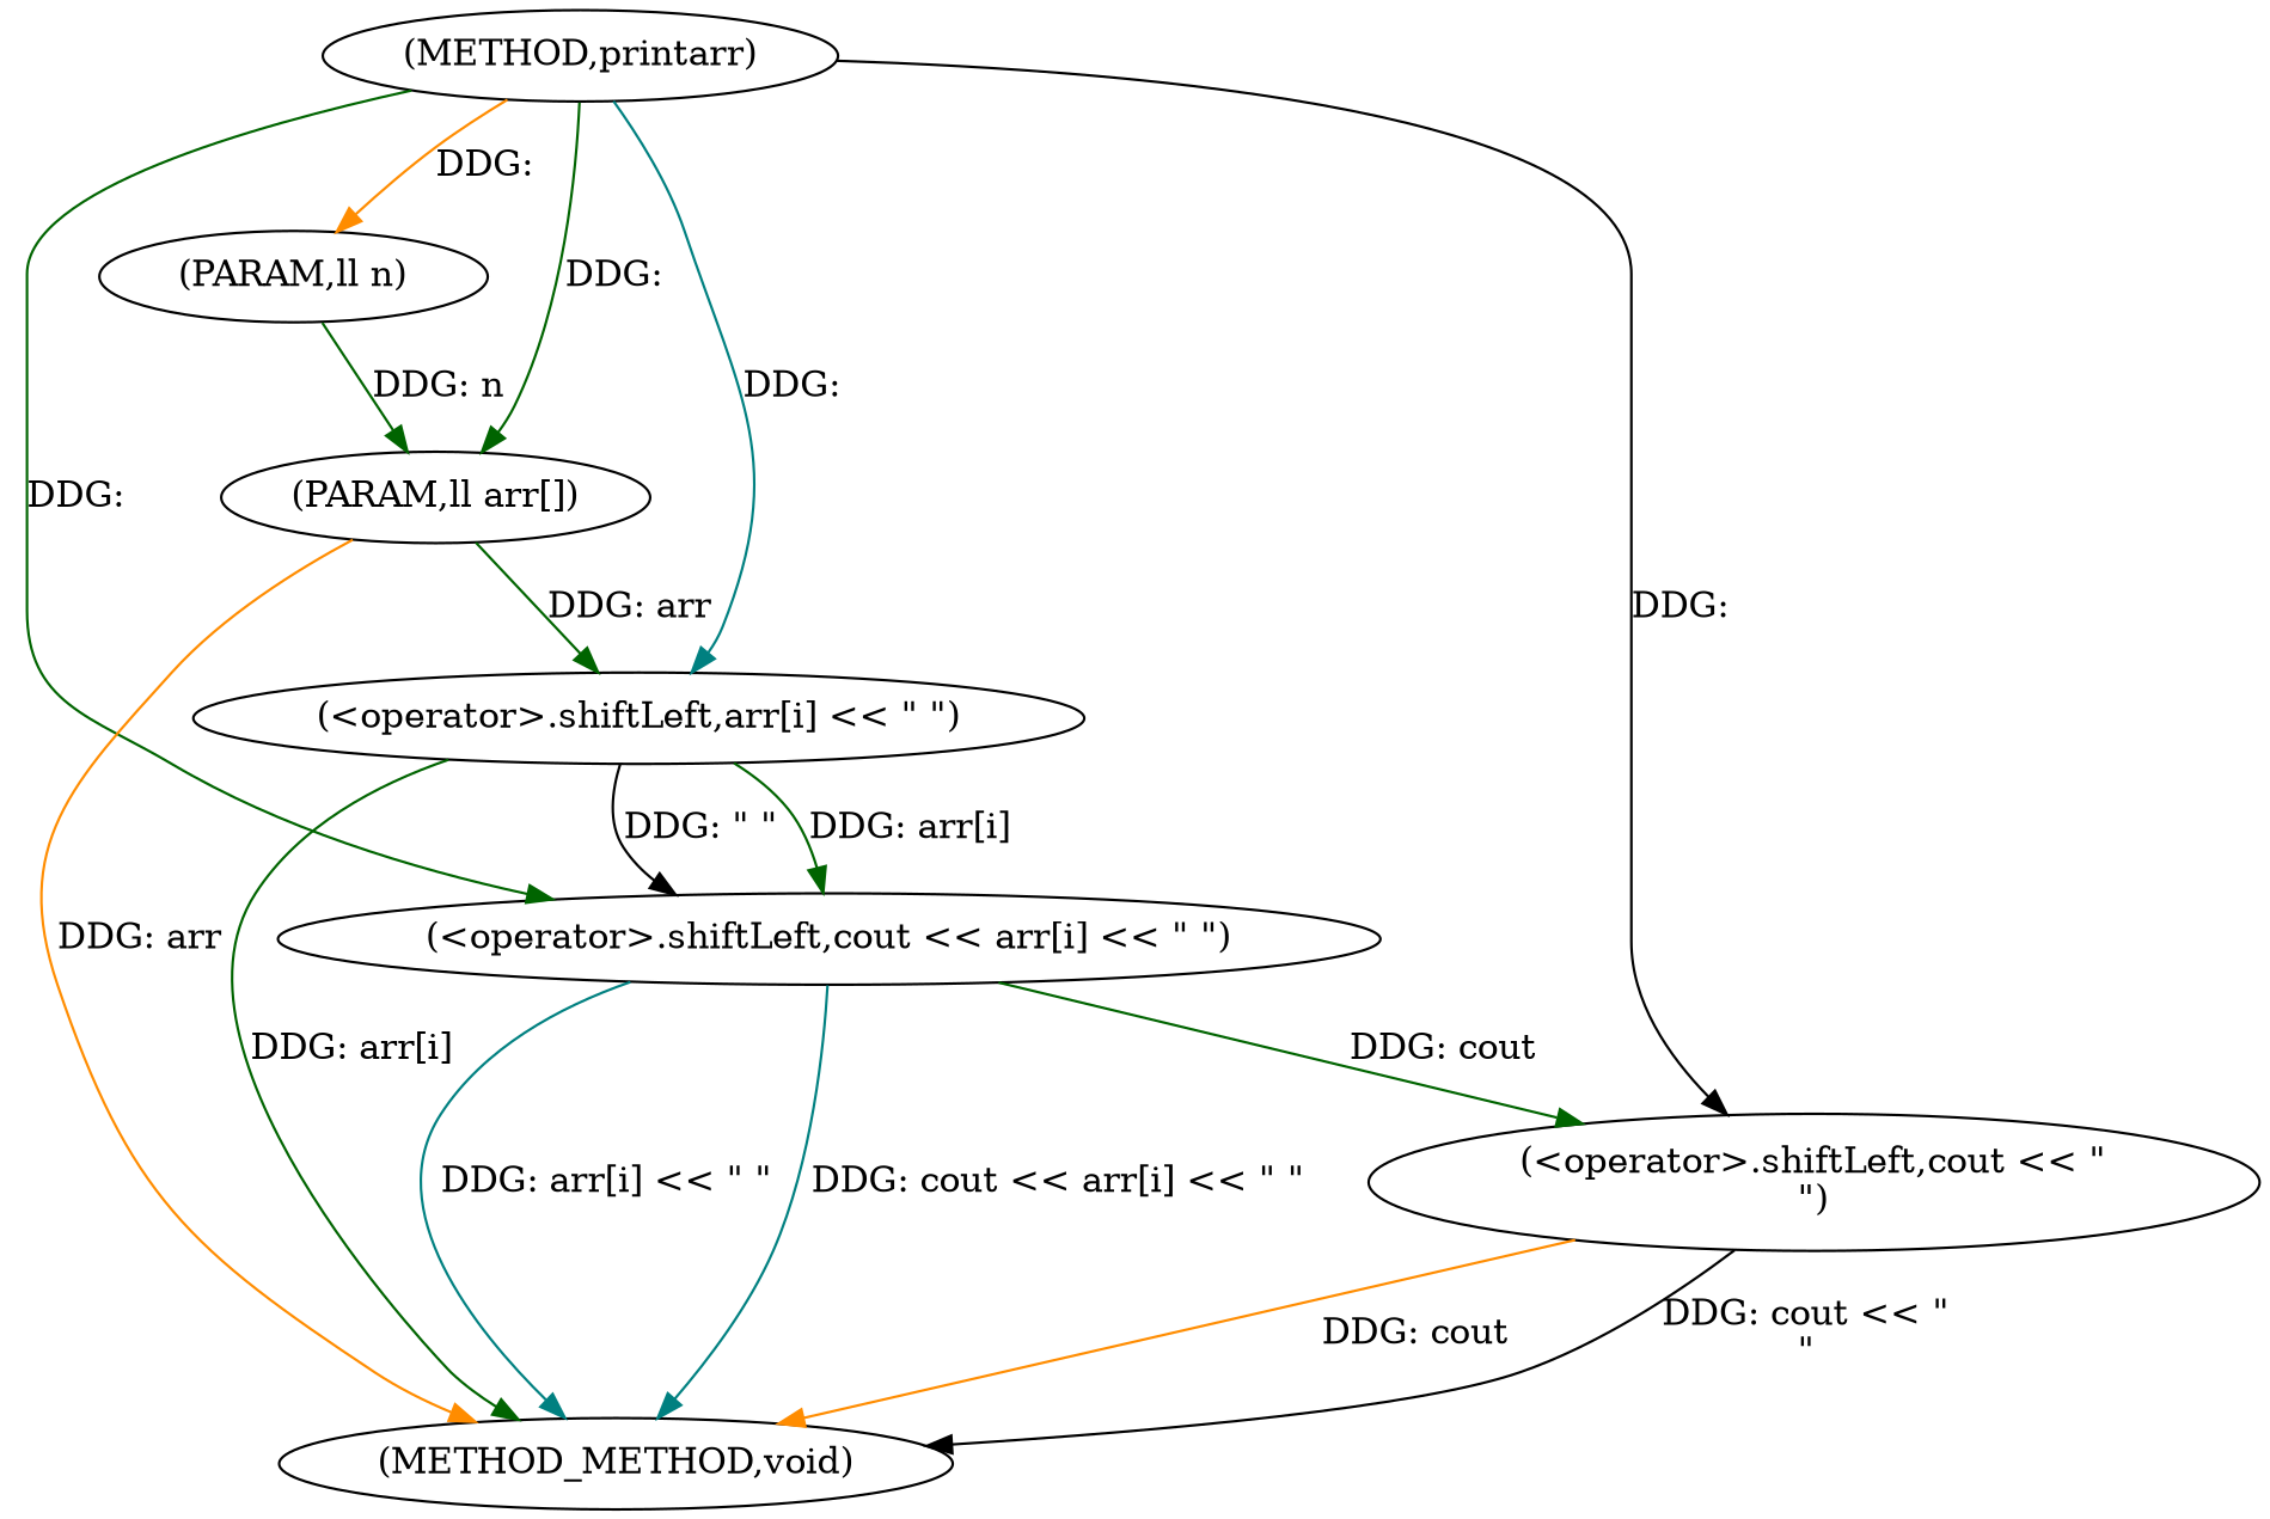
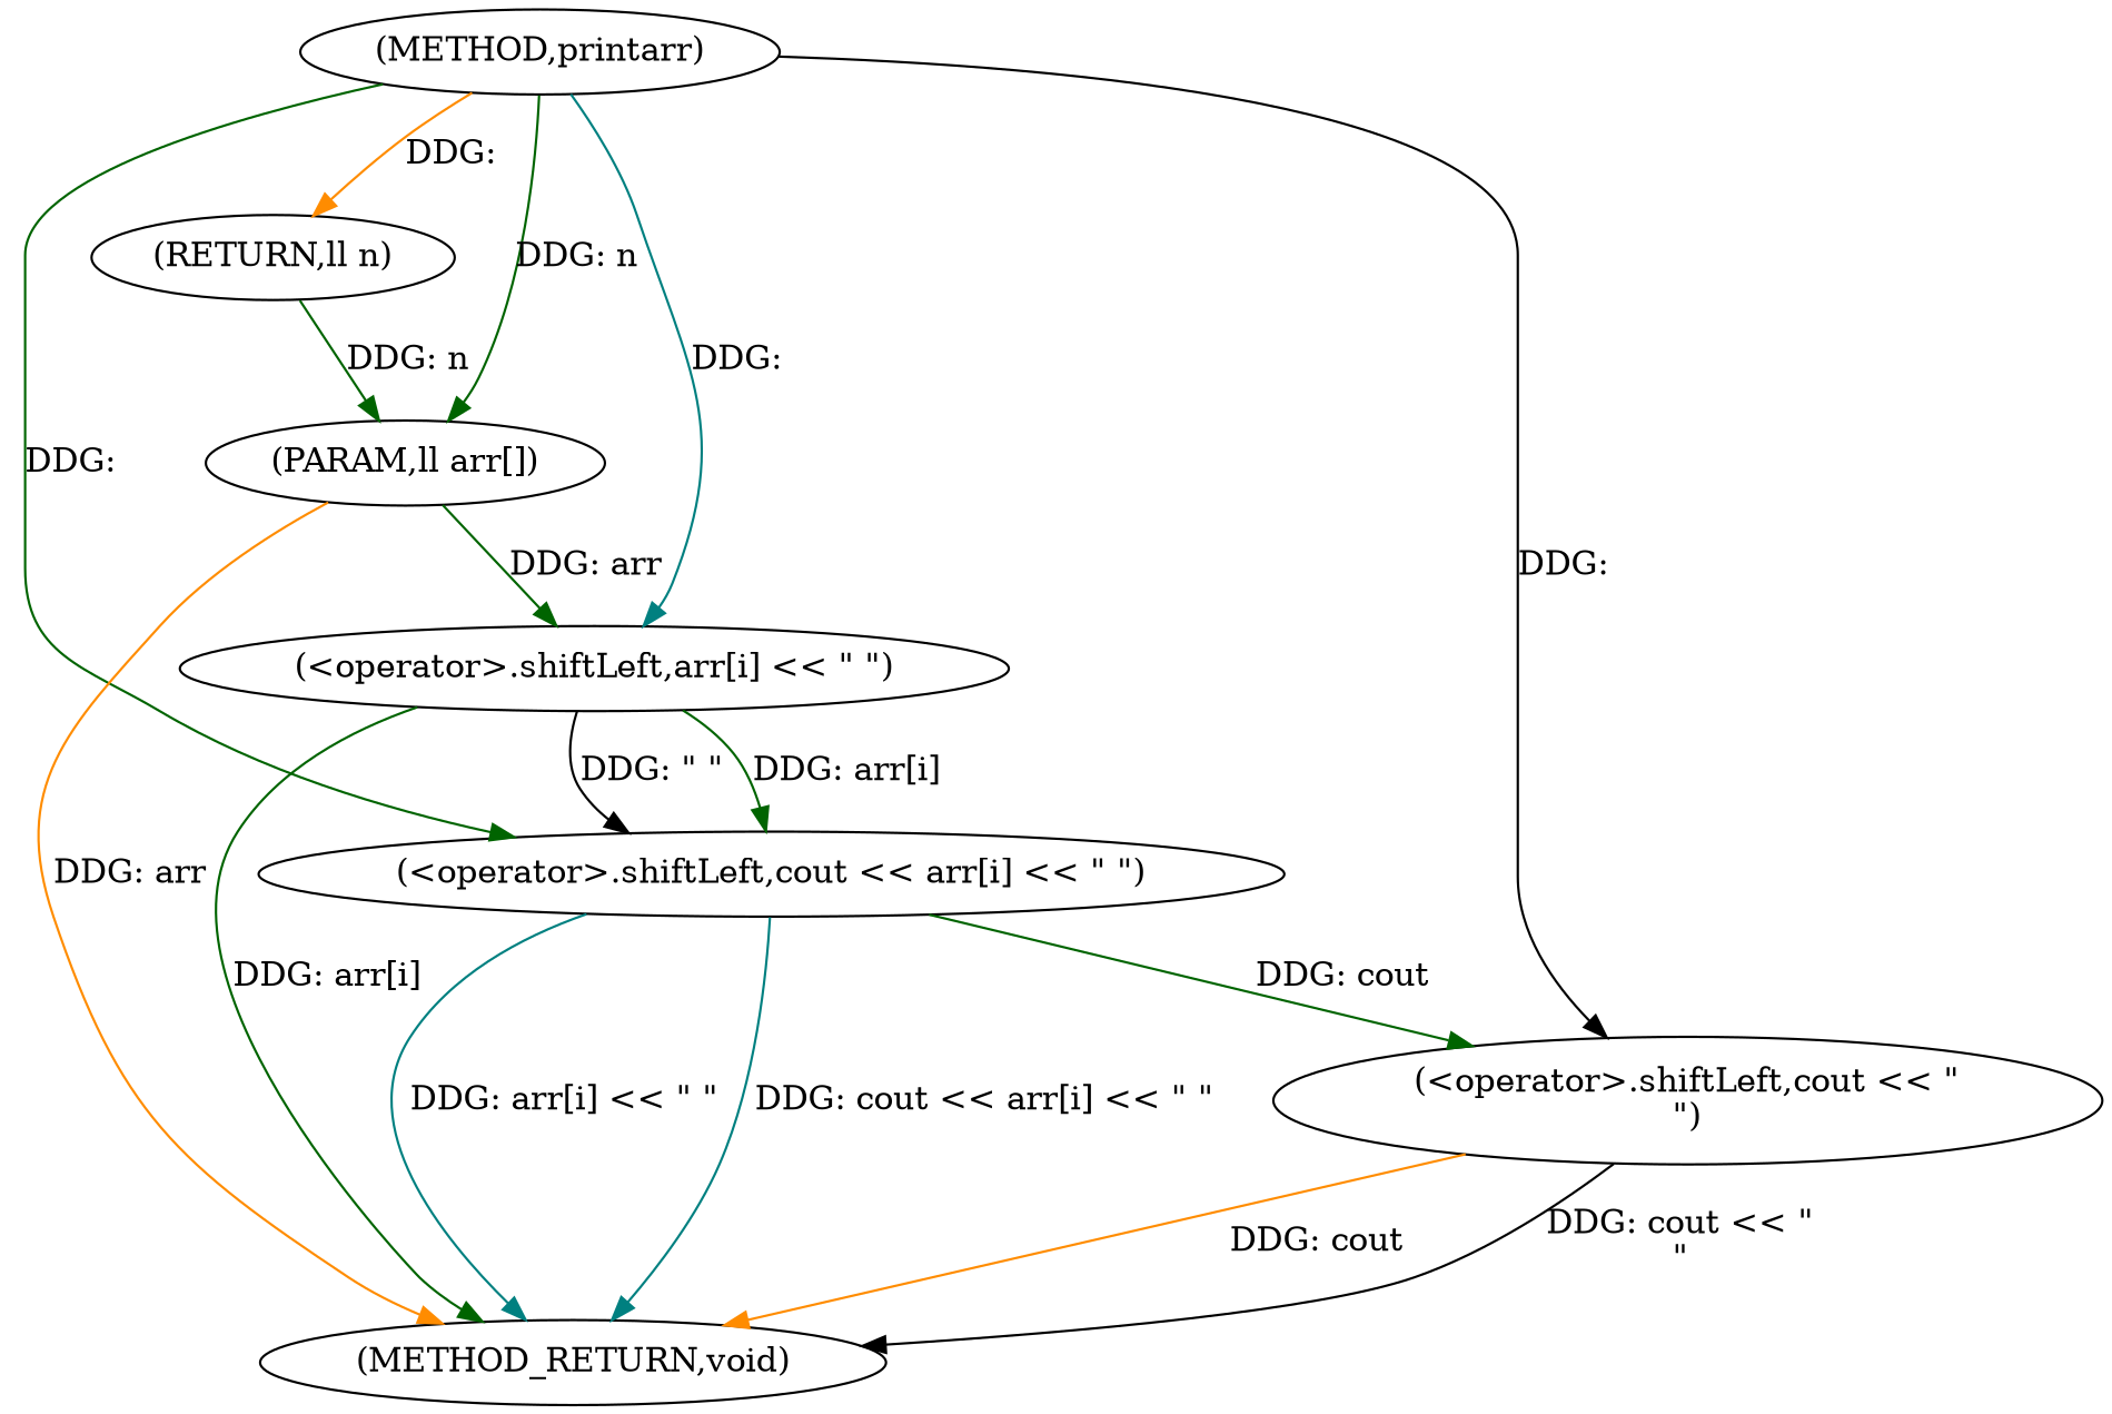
  digraph {
    edge [color=darkgreen]
    n1 [label="(METHOD,printarr)"]
    n2 [label="(PARAM,ll arr[])"]
-   n3 [label="(PARAM,ll n)"]
+   n3 [label="(RETURN,ll n)"]
    n4 [label="(<operator>.shiftLeft,cout << arr[i] << \" \")"]
    n5 [label="(<operator>.shiftLeft,cout << \"\n\")"]
    n6 [label="(<operator>.shiftLeft,arr[i] << \" \")"]
-   n7 [label="(METHOD_METHOD,void)"]
-   n1 -> n2 [label="DDG: "]
+   n7 [label="(METHOD_RETURN,void)"]
+   n1 -> n2 [label="DDG: n"]
    n1 -> n3 [color=darkorange label="DDG: "]
    n1 -> n4 [label="DDG: "]
    n1 -> n5 [color=black label="DDG: "]
    n1 -> n6 [color=teal label="DDG: "]
    n2 -> n6 [label="DDG: arr"]
    n2 -> n7 [color=darkorange label="DDG: arr"]
    n3 -> n2 [label="DDG: n"]
    n4 -> n5 [label="DDG: cout"]
    n4 -> n7 [color=teal label="DDG: arr[i] << \" \""]
    n4 -> n7 [color=teal label="DDG: cout << arr[i] << \" \""]
    n5 -> n7 [color=darkorange label="DDG: cout"]
    n5 -> n7 [color=black label="DDG: cout << \"\n\""]
    n6 -> n4 [label="DDG: arr[i]"]
    n6 -> n4 [color=black label="DDG: \" \""]
    n6 -> n7 [label="DDG: arr[i]"]
  }
